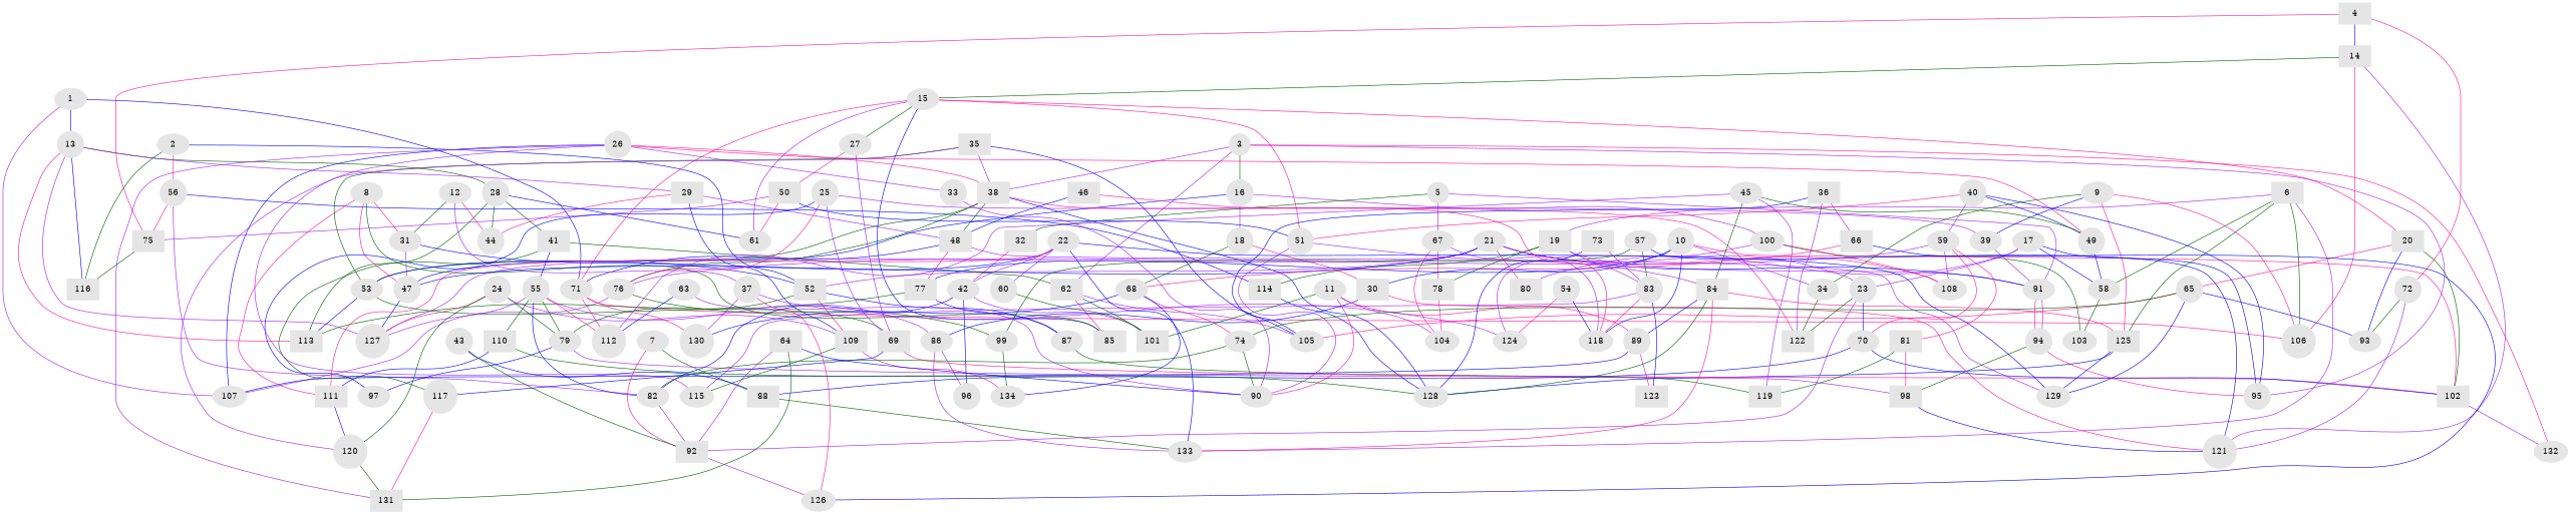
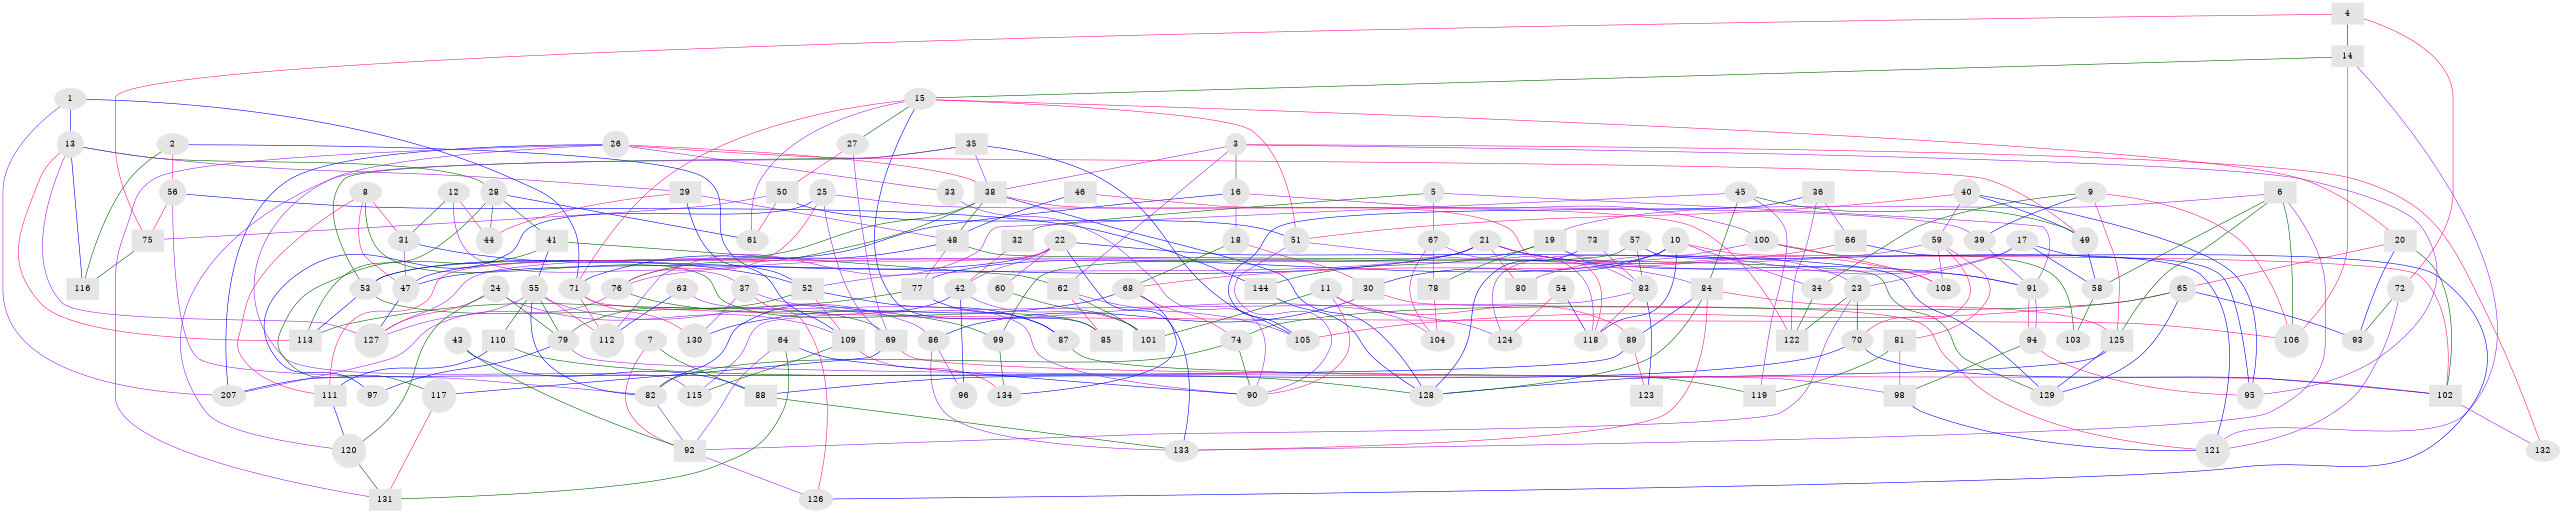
  graph {
    node [color=gray90 shape=ellipse style=filled]
    edge [color=purple]
    13 [shape=circle]
    1
    71
-   107
+   107 [label=207]
    116 [shape=box]
    28 [shape=circle]
    29 [shape=box]
    113 [shape=box]
    127 [shape=circle]
    106 [shape=circle]
    130 [shape=circle]
    112 [shape=circle]
    95 [shape=circle]
    52 [shape=box]
    2
    56 [shape=circle]
    79
    109 [shape=box]
    87
    75 [shape=box]
-   114 [shape=box]
+   114 [shape=box label=144]
    82
    3 [shape=circle]
    16 [shape=circle]
    38 [shape=box]
    62 [shape=box]
    132
    47 [shape=circle]
    18 [shape=circle]
    100
    53
    122 [shape=box]
    76
    48 [shape=box]
    128
    85 [shape=box]
    101 [shape=box]
    105
    4 [shape=box]
    14 [shape=box]
    72 [shape=circle]
    15
    121 [shape=circle]
    93
    5 [shape=circle]
    32 [shape=box]
    67
    91
    42
    118
    104
    78 [shape=box]
    94 [shape=circle]
    6 [shape=box]
    19 [shape=box]
    58
    125 [shape=box]
    133
    83 [shape=circle]
    103
    129
    88 [shape=box]
    7
    92 [shape=box]
    126
    8
    31
    111 [shape=box]
    120 [shape=circle]
    9
    34
    39
    10 [shape=circle]
    30 [shape=box]
    77 [shape=box]
    102 [shape=box]
    86
    89 [shape=circle]
    11
    90
    123 [shape=box]
    12
    37 [shape=circle]
    44 [shape=circle]
    124
    61
    41 [shape=box]
    20 [shape=box]
    27
    51 [shape=circle]
    65 [shape=circle]
    69 [shape=box]
    50 [shape=box]
    84 [shape=box]
    68
    108
    17
    23 [shape=circle]
    80 [shape=box]
    70
    74
    134
    115
    21
    22
    60 [shape=circle]
    96 [shape=circle]
    24 [shape=circle]
    97
    98 [shape=box]
    131 [shape=box]
    25 [shape=circle]
    117 [shape=circle]
    99
    26 [shape=circle]
    33 [shape=circle]
    49 [shape=circle]
    55 [shape=circle]
    35 [shape=box]
    36 [shape=box]
    66 [shape=box]
    40 [shape=circle]
    59
    81 [shape=box]
    110 [shape=box]
    43 [shape=circle]
    45
    119 [shape=box]
    46 [shape=box]
    54 [shape=circle]
    57
    63
    64 [shape=box]
    73 [shape=box]
    13 -- 116 [color=blue]
    13 -- 28 [color=darkgreen]
    13 -- 29
    13 -- 113 [color=deeppink]
    13 -- 127
    1 -- 13 [color=blue]
    1 -- 71 [color=blue]
    1 -- 107
    71 -- 106 [color=deeppink]
    71 -- 130 [color=deeppink]
    71 -- 112 [color=deeppink]
    28 -- 113 [color=darkgreen]
    28 -- 44 [color=darkgreen]
    28 -- 61 [color=blue]
    28 -- 41 [color=darkgreen]
    29 -- 109 [color=blue]
    29 -- 48
    29 -- 44 [color=deeppink]
    52 -- 79 [color=darkgreen]
    52 -- 109 [color=deeppink]
    52 -- 87 [color=blue]
    2 -- 116 [color=darkgreen]
    2 -- 52 [color=blue]
    2 -- 56 [color=deeppink]
    56 -- 75 [color=deeppink]
    56 -- 114 [color=blue]
    56 -- 82
    79 -- 97 [color=blue]
    79 -- 98
    109 -- 134 [color=deeppink]
    109 -- 115 [color=darkgreen]
    87 -- 119 [color=darkgreen]
    75 -- 116 [color=darkgreen]
    114 -- 128 [color=blue]
    82 -- 92
    3 -- 95
    3 -- 16 [color=darkgreen]
    3 -- 38
    3 -- 62
    3 -- 132 [color=deeppink]
    16 -- 47 [color=blue]
    16 -- 18
    16 -- 100
    38 -- 53 [color=darkgreen]
    38 -- 122 [color=deeppink]
    38 -- 76 [color=darkgreen]
    38 -- 48 [color=darkgreen]
    38 -- 128 [color=blue]
    62 -- 85 [color=deeppink]
    62 -- 101 [color=darkgreen]
    62 -- 105
    47 -- 127 [color=blue]
    18 -- 30 [color=deeppink]
    18 -- 68 [color=darkgreen]
    100 -- 103 [color=darkgreen]
    100 -- 124
    100 -- 108 [color=deeppink]
    53 -- 113 [color=blue]
    53 -- 69 [color=darkgreen]
    76 -- 107
    76 -- 99 [color=darkgreen]
    48 -- 71 [color=blue]
-   48 -- 129
+   48 -- 129 [color=darkgreen]
    48 -- 77 [color=deeppink]
    4 -- 75 [color=deeppink]
    4 -- 14 [color=blue]
    4 -- 72 [color=deeppink]
    14 -- 106 [color=deeppink]
    14 -- 15 [color=darkgreen]
    14 -- 121
    72 -- 121
    72 -- 93 [color=darkgreen]
    15 -- 71 [color=deeppink]
    15 -- 85 [color=blue]
    15 -- 61
    15 -- 20 [color=deeppink]
    15 -- 27 [color=darkgreen]
    15 -- 51 [color=deeppink]
    5 -- 32 [color=darkgreen]
    5 -- 67
    5 -- 91
    32 -- 42 [color=deeppink]
    67 -- 118
    67 -- 104 [color=deeppink]
    67 -- 78 [color=deeppink]
    91 -- 94 [color=deeppink]
    91 -- 94
    42 -- 82 [color=blue]
    42 -- 101
    42 -- 96 [color=blue]
    78 -- 104 [color=deeppink]
    94 -- 95 [color=deeppink]
    94 -- 98 [color=darkgreen]
    6 -- 106 [color=darkgreen]
    6 -- 19
    6 -- 58 [color=darkgreen]
    6 -- 125 [color=darkgreen]
    6 -- 133
    19 -- 114 [color=darkgreen]
    19 -- 91
    19 -- 78 [color=darkgreen]
    19 -- 83
    58 -- 103 [color=darkgreen]
    125 -- 128 [color=blue]
    125 -- 129 [color=blue]
    83 -- 118 [color=deeppink]
    83 -- 123 [color=blue]
    83 -- 115
    88 -- 133 [color=darkgreen]
    7 -- 88 [color=darkgreen]
    7 -- 92 [color=deeppink]
    92 -- 126
    8 -- 47 [color=deeppink]
    8 -- 85 [color=darkgreen]
    8 -- 31 [color=deeppink]
    8 -- 111 [color=deeppink]
    31 -- 52 [color=blue]
    31 -- 47
    111 -- 120 [color=blue]
    120 -- 131 [color=darkgreen]
    9 -- 106 [color=deeppink]
    9 -- 125 [color=deeppink]
    9 -- 34 [color=darkgreen]
    9 -- 39 [color=blue]
    34 -- 122 [color=darkgreen]
    39 -- 91
    10 -- 118 [color=blue]
    10 -- 34
    10 -- 30 [color=blue]
    10 -- 77 [color=blue]
    10 -- 102 [color=deeppink]
    30 -- 121 [color=deeppink]
    30 -- 86 [color=blue]
    77 -- 113 [color=darkgreen]
    77 -- 87 [color=blue]
    102 -- 132
    86 -- 133
    86 -- 96
    89 -- 107 [color=blue]
    89 -- 123 [color=deeppink]
    11 -- 101 [color=darkgreen]
    11 -- 104
    11 -- 89 [color=deeppink]
    11 -- 90 [color=deeppink]
    12 -- 31 [color=darkgreen]
    12 -- 37
    12 -- 44 [color=deeppink]
    37 -- 130
    37 -- 126 [color=deeppink]
    37 -- 124
    41 -- 62 [color=darkgreen]
    41 -- 117 [color=darkgreen]
    41 -- 55 [color=blue]
    20 -- 93 [color=blue]
    20 -- 102 [color=darkgreen]
    20 -- 65 [color=deeppink]
    27 -- 69
    27 -- 50 [color=deeppink]
    51 -- 90
    51 -- 84
    65 -- 105 [color=deeppink]
    65 -- 93 [color=blue]
    65 -- 129 [color=blue]
    65 -- 74 [color=darkgreen]
    69 -- 102 [color=deeppink]
    69 -- 117 [color=blue]
    50 -- 75
    50 -- 61 [color=deeppink]
    50 -- 51 [color=blue]
    84 -- 128 [color=darkgreen]
    84 -- 125 [color=deeppink]
    84 -- 133 [color=deeppink]
    84 -- 89 [color=blue]
    68 -- 130 [color=blue]
    68 -- 74 [color=deeppink]
    68 -- 134 [color=blue]
    17 -- 95 [color=blue]
    17 -- 58 [color=blue]
    17 -- 23
    17 -- 80
    23 -- 122 [color=darkgreen]
    23 -- 92
    23 -- 70 [color=blue]
    70 -- 88 [color=blue]
    70 -- 102 [color=blue]
    74 -- 82 [color=darkgreen]
    74 -- 90 [color=darkgreen]
    21 -- 127
    21 -- 52
    21 -- 47 [color=blue]
    21 -- 91 [color=blue]
    21 -- 108 [color=deeppink]
    21 -- 23
    21 -- 80 [color=deeppink]
    22 -- 53 [color=blue]
    22 -- 42
    22 -- 133 [color=blue]
    22 -- 129 [color=blue]
    22 -- 111 [color=deeppink]
    22 -- 60
    60 -- 101 [color=darkgreen]
    24 -- 127 [color=deeppink]
    24 -- 79 [color=darkgreen]
    24 -- 109
    24 -- 120 [color=darkgreen]
    98 -- 121 [color=blue]
    25 -- 76 [color=deeppink]
    25 -- 39
    25 -- 69
    25 -- 97 [color=blue]
    117 -- 131 [color=deeppink]
    99 -- 134 [color=darkgreen]
    26 -- 107 [color=blue]
    26 -- 38 [color=deeppink]
    26 -- 115
    26 -- 131
    26 -- 33
    26 -- 49 [color=deeppink]
    33 -- 90
    49 -- 58 [color=blue]
    55 -- 127
    55 -- 112 [color=deeppink]
    55 -- 79 [color=darkgreen]
    55 -- 82 [color=blue]
    55 -- 86
    55 -- 110 [color=darkgreen]
    35 -- 38
    35 -- 53 [color=darkgreen]
    35 -- 105 [color=blue]
    35 -- 120
    36 -- 122
    36 -- 105 [color=blue]
    36 -- 66
    66 -- 126 [color=blue]
    66 -- 68 [color=deeppink]
    40 -- 95 [color=blue]
    40 -- 51 [color=deeppink]
    40 -- 49 [color=blue]
    40 -- 59
    59 -- 76
    59 -- 108
    59 -- 70 [color=deeppink]
    59 -- 81 [color=deeppink]
    81 -- 98 [color=deeppink]
    81 -- 119 [color=darkgreen]
    110 -- 128 [color=darkgreen]
    110 -- 111 [color=blue]
    43 -- 88 [color=blue]
    43 -- 92 [color=darkgreen]
    45 -- 112
    45 -- 84 [color=darkgreen]
    45 -- 49 [color=darkgreen]
    45 -- 119
    46 -- 48 [color=blue]
    46 -- 118 [color=deeppink]
    54 -- 118 [color=blue]
    54 -- 124 [color=deeppink]
    57 -- 121 [color=blue]
    57 -- 83 [color=darkgreen]
    57 -- 99 [color=darkgreen]
    63 -- 112 [color=blue]
    63 -- 90
    64 -- 92
    64 -- 90 [color=blue]
    64 -- 131 [color=darkgreen]
    73 -- 128 [color=blue]
    73 -- 83
  }
